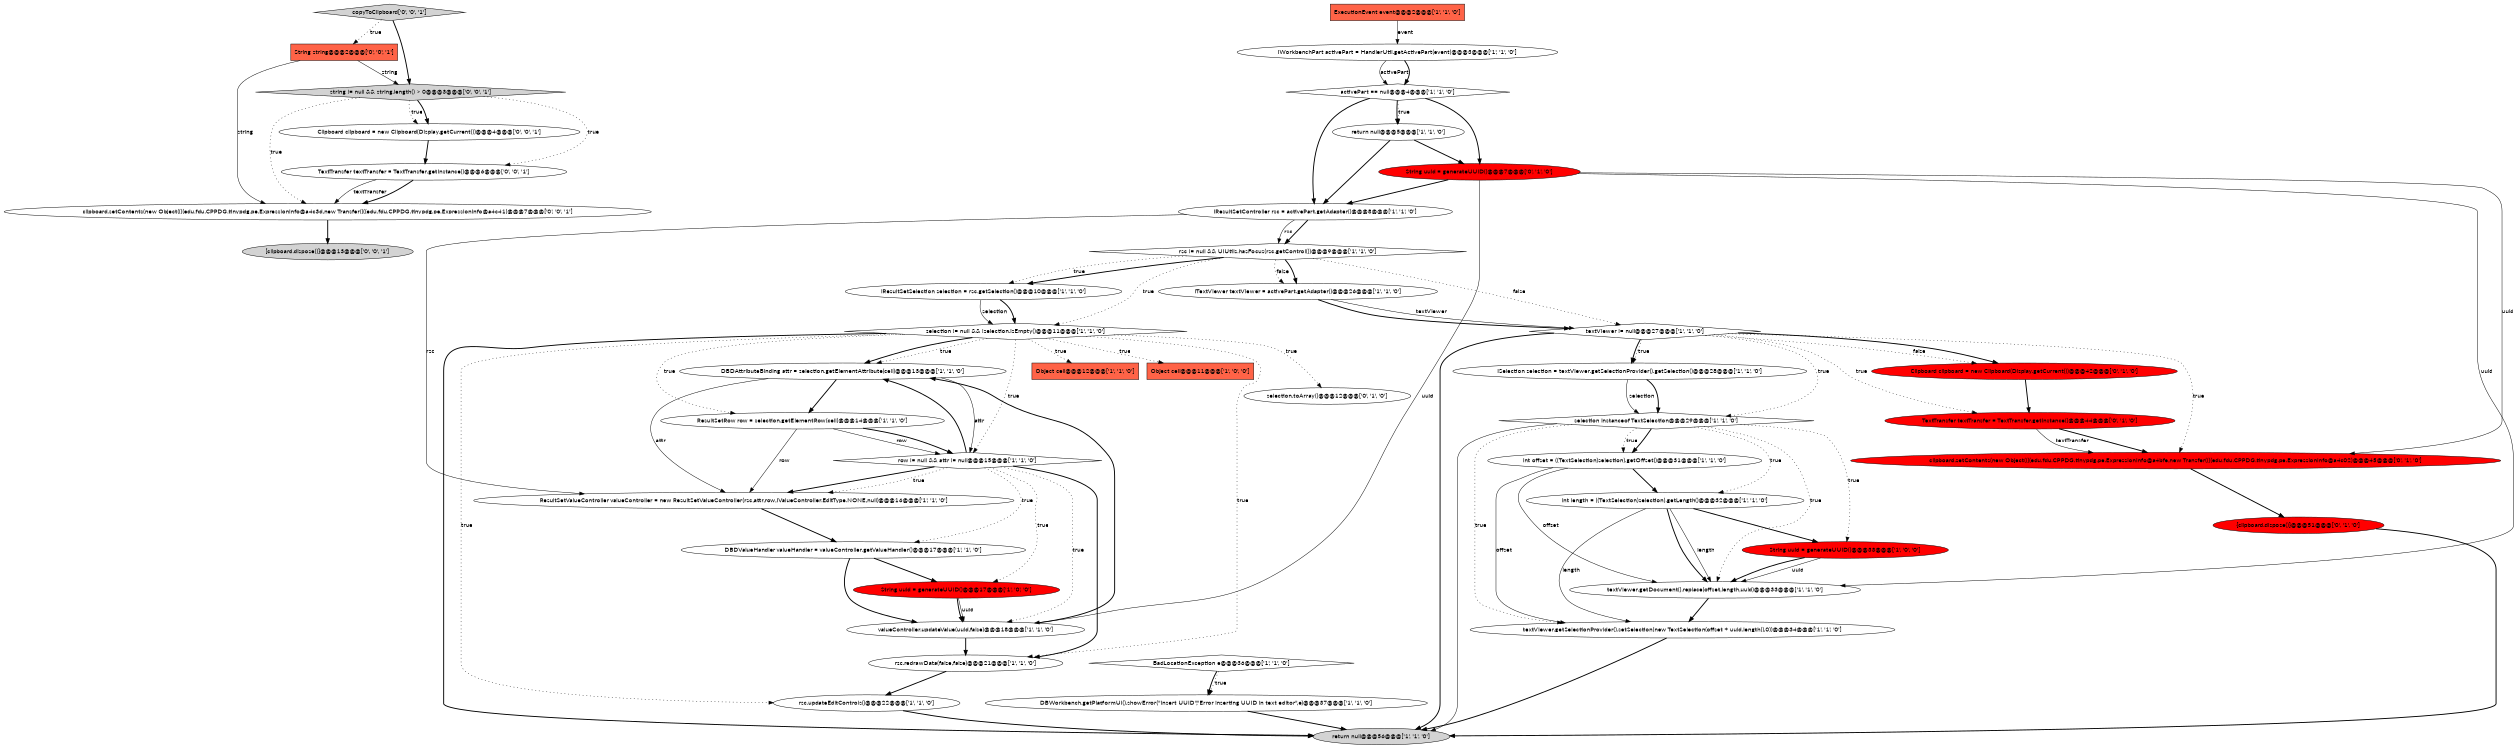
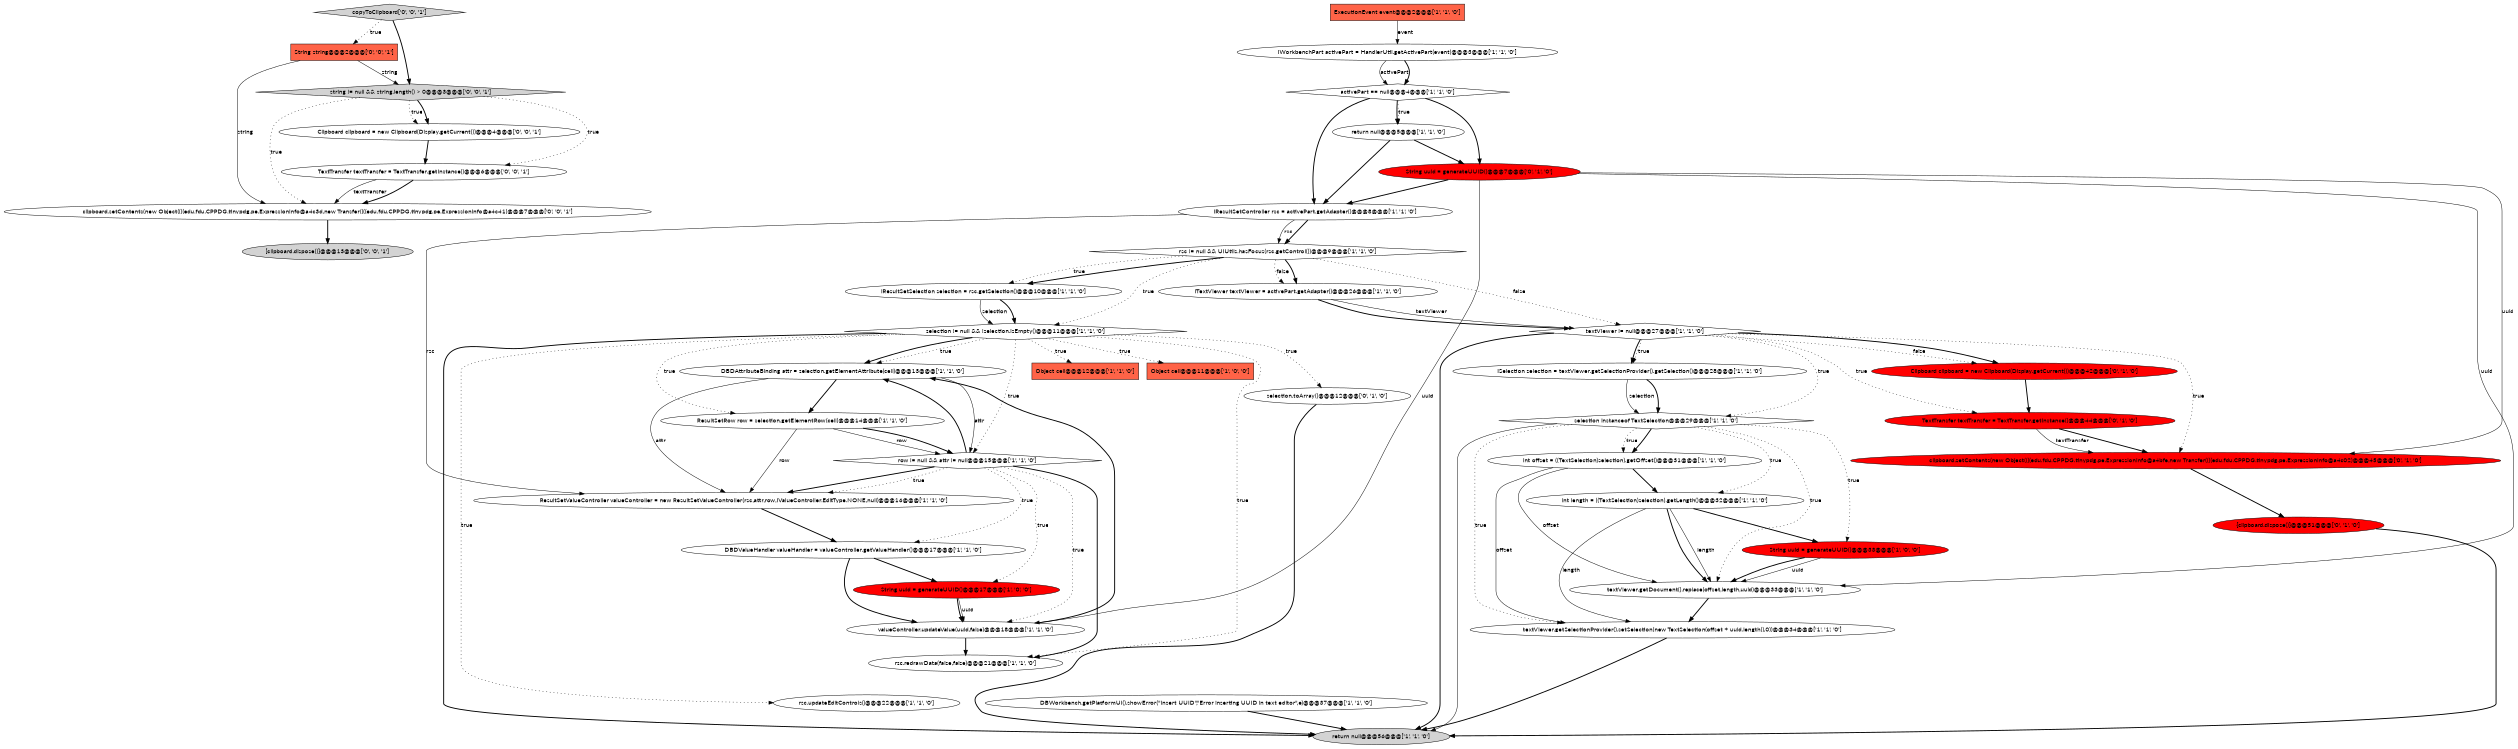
  digraph {
    fontname=Lato
    node [fillcolor=white fontname=Lato shape=ellipse style=filled]
    edge [fontname=Lato style=bold]
    n1 [label="TextTransfer textTransfer = TextTransfer.getInstance()@@@6@@@['0', '0', '1']"]
    n2 [label="clipboard.setContents(new Object((((edu.fdu.CPPDG.tinypdg.pe.ExpressionInfo@a4c3d,new Transfer((((edu.fdu.CPPDG.tinypdg.pe.ExpressionInfo@a4c41)@@@7@@@['0', '0', '1']"]
    n3 [fillcolor=lightgray label="{clipboard.dispose()}@@@13@@@['0', '0', '1']"]
    n4 [label="ISelection selection = textViewer.getSelectionProvider().getSelection()@@@28@@@['1', '1', '0']"]
    n5 [label="selection instanceof TextSelection@@@29@@@['1', '1', '0']" shape=diamond]
    n6 [label="textViewer.getDocument().replace(offset,length,uuid)@@@33@@@['1', '1', '0']"]
    n7 [label="textViewer.getSelectionProvider().setSelection(new TextSelection(offset + uuid.length(),0))@@@34@@@['1', '1', '0']"]
    n8 [label="int offset = ((TextSelection)selection).getOffset()@@@31@@@['1', '1', '0']"]
    n9 [label="int length = ((TextSelection)selection).getLength()@@@32@@@['1', '1', '0']"]
    n10 [fillcolor=red label="String uuid = generateUUID()@@@33@@@['1', '0', '0']"]
    n11 [fillcolor=lightgray label="return null@@@56@@@['1', '1', '0']"]
    n12 [fillcolor=red label="clipboard.setContents(new Object((((edu.fdu.CPPDG.tinypdg.pe.ExpressionInfo@a4bfe,new Transfer((((edu.fdu.CPPDG.tinypdg.pe.ExpressionInfo@a4c02)@@@45@@@['0', '1', '0']"]
    n13 [fillcolor=red label="{clipboard.dispose()}@@@51@@@['0', '1', '0']"]
    n14 [label="ITextViewer textViewer = activePart.getAdapter()@@@26@@@['1', '1', '0']"]
    n15 [label="textViewer != null@@@27@@@['1', '1', '0']" shape=diamond]
    n16 [fillcolor=red label="TextTransfer textTransfer = TextTransfer.getInstance()@@@44@@@['0', '1', '0']"]
    n17 [fillcolor=red label="Clipboard clipboard = new Clipboard(Display.getCurrent())@@@42@@@['0', '1', '0']"]
    n18 [label="ResultSetValueController valueController = new ResultSetValueController(rsc,attr,row,IValueController.EditType.NONE,null)@@@16@@@['1', '1', '0']"]
    n19 [label="DBDValueHandler valueHandler = valueController.getValueHandler()@@@17@@@['1', '1', '0']"]
    n20 [fillcolor=red label="String uuid = generateUUID()@@@17@@@['1', '0', '0']"]
    n21 [label="valueController.updateValue(uuid,false)@@@18@@@['1', '1', '0']"]
    n22 [label="DBWorkbench.getPlatformUI().showError(\"Insert UUID\",\"Error inserting UUID in text editor\",e)@@@37@@@['1', '1', '0']"]
    n23 [label="selection != null && !selection.isEmpty()@@@11@@@['1', '1', '0']" shape=diamond]
    n24 [label="rsc.updateEditControls()@@@22@@@['1', '1', '0']"]
    n25 [label="DBDAttributeBinding attr = selection.getElementAttribute(cell)@@@13@@@['1', '1', '0']"]
    n26 [label="rsc.redrawData(false,false)@@@21@@@['1', '1', '0']"]
    n27 [fillcolor=tomato label="Object cell@@@12@@@['1', '1', '0']" shape=box]
    n28 [fillcolor=tomato label="Object cell@@@11@@@['1', '0', '0']" shape=box]
    n29 [label="row != null && attr != null@@@15@@@['1', '1', '0']" shape=diamond]
    n30 [label="ResultSetRow row = selection.getElementRow(cell)@@@14@@@['1', '1', '0']"]
    n31 [label="selection.toArray()@@@12@@@['0', '1', '0']"]
    n32 [fillcolor=tomato label="String string@@@2@@@['0', '0', '1']" shape=box]
    n33 [fillcolor=lightgray label="string != null && string.length() > 0@@@3@@@['0', '0', '1']" shape=diamond]
    n34 [label="Clipboard clipboard = new Clipboard(Display.getCurrent())@@@4@@@['0', '0', '1']"]
    n35 [label="IResultSetController rsc = activePart.getAdapter()@@@8@@@['1', '1', '0']"]
    n36 [label="rsc != null && UIUtils.hasFocus(rsc.getControl())@@@9@@@['1', '1', '0']" shape=diamond]
    n37 [label="IResultSetSelection selection = rsc.getSelection()@@@10@@@['1', '1', '0']"]
    n38 [fillcolor=lightgray label="copyToClipboard['0', '0', '1']" shape=diamond]
    n39 [fillcolor=tomato label="ExecutionEvent event@@@2@@@['1', '1', '0']" shape=box]
    n40 [label="IWorkbenchPart activePart = HandlerUtil.getActivePart(event)@@@3@@@['1', '1', '0']"]
    n41 [label="activePart == null@@@4@@@['1', '1', '0']" shape=diamond]
    n42 [label="return null@@@5@@@['1', '1', '0']"]
    n43 [fillcolor=red label="String uuid = generateUUID()@@@7@@@['0', '1', '0']"]
-   n44 [label="BadLocationException e@@@36@@@['1', '1', '0']" shape=diamond]
    n1 -> n2 [label=textTransfer style=solid]
    n1 -> n2
    n2 -> n3
    n4 -> n5 [label=selection style=solid]
    n4 -> n5
    n5 -> n6 [label=true style=dotted]
    n5 -> n7 [label=true style=dotted]
    n5 -> n8
    n5 -> n8 [label=true style=dotted]
    n5 -> n9 [label=true style=dotted]
    n5 -> n10 [label=true style=dotted]
    n5 -> n11 [style=solid]
    n6 -> n7
    n7 -> n11
    n8 -> n6 [label=offset style=solid]
    n8 -> n7 [label=offset style=solid]
    n8 -> n9
    n9 -> n6 [label=length style=solid]
    n9 -> n6
    n9 -> n7 [label=length style=solid]
    n9 -> n10
    n10 -> n6 [label=uuid style=solid]
    n10 -> n6
    n12 -> n13
    n13 -> n11
    n14 -> n15 [label=textViewer style=solid]
    n14 -> n15
    n15 -> n4 [label=true style=dotted]
    n15 -> n4
    n15 -> n5 [label=true style=dotted]
    n15 -> n11
    n15 -> n12 [label=true style=dotted]
    n15 -> n16 [label=true style=dotted]
    n15 -> n17 [label=false style=dotted]
    n15 -> n17
    n16 -> n12
    n16 -> n12 [label=textTransfer style=solid]
    n17 -> n16
    n18 -> n19
    n19 -> n20
    n19 -> n21
    n20 -> n21 [label=uuid style=solid]
    n20 -> n21
    n21 -> n25
    n21 -> n26
    n22 -> n11
    n23 -> n11
    n23 -> n24 [label=true style=dotted]
    n23 -> n25 [label=true style=dotted]
    n23 -> n25
    n23 -> n26 [label=true style=dotted]
    n23 -> n27 [label=true style=dotted]
    n23 -> n28 [label=true style=dotted]
    n23 -> n29 [label=true style=dotted]
    n23 -> n30 [label=true style=dotted]
    n23 -> n31 [label=true style=dotted]
-   n24 -> n11
+   n31 -> n11
    n25 -> n18 [label=attr style=solid]
    n25 -> n29 [label=attr style=solid]
    n25 -> n30
-   n26 -> n24
    n29 -> n18 [label=true style=dotted]
    n29 -> n18
    n29 -> n19 [label=true style=dotted]
    n29 -> n20 [label=true style=dotted]
    n29 -> n21 [label=true style=dotted]
    n29 -> n25
    n29 -> n26
    n30 -> n18 [label=row style=solid]
    n30 -> n29 [label=row style=solid]
    n30 -> n29
    n32 -> n2 [label=string style=solid]
    n32 -> n33 [label=string style=solid]
    n33 -> n1 [label=true style=dotted]
    n33 -> n2 [label=true style=dotted]
    n33 -> n34 [label=true style=dotted]
    n33 -> n34
    n34 -> n1
    n35 -> n18 [label=rsc style=solid]
    n35 -> n36
    n35 -> n36 [label=rsc style=solid]
    n36 -> n14
    n36 -> n14 [label=false style=dotted]
    n36 -> n15 [label=false style=dotted]
    n36 -> n23 [label=true style=dotted]
    n36 -> n37
    n36 -> n37 [label=true style=dotted]
    n37 -> n23
    n37 -> n23 [label=selection style=solid]
    n38 -> n32 [label=true style=dotted]
    n38 -> n33
    n39 -> n40 [label=event style=solid]
    n40 -> n41 [label=activePart style=solid]
    n40 -> n41
    n41 -> n35
    n41 -> n42
    n41 -> n42 [label=true style=dotted]
    n41 -> n43
    n42 -> n35
    n42 -> n43
    n43 -> n6 [label=uuid style=solid]
    n43 -> n12 [label=uuid style=solid]
    n43 -> n21 [label=uuid style=solid]
    n43 -> n35
-   n44 -> n22
-   n44 -> n22 [label=true style=dotted]
  }
